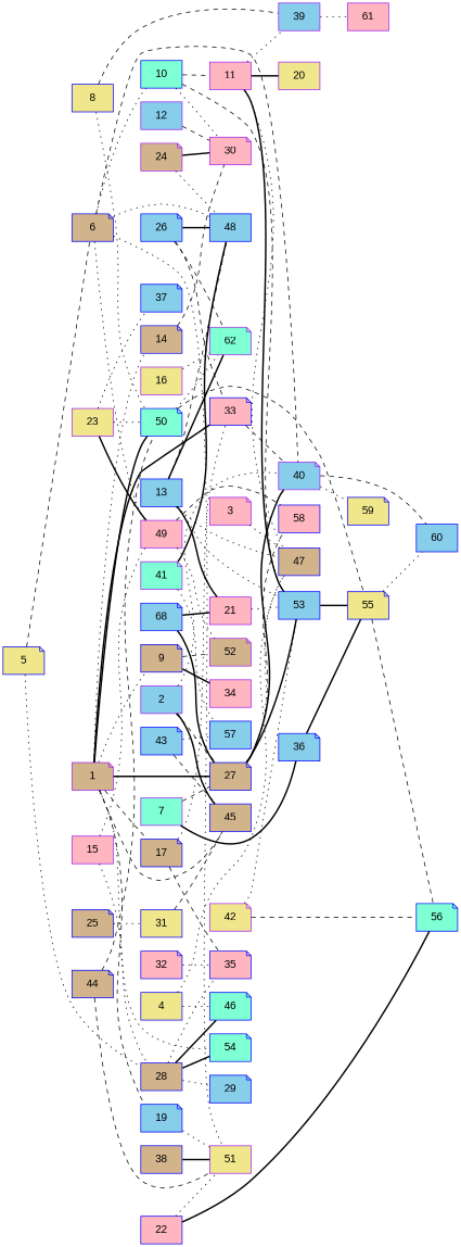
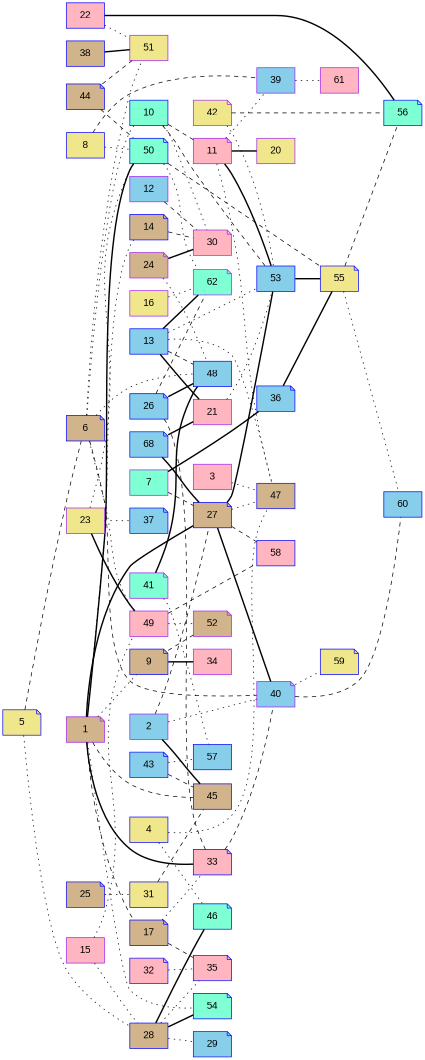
  graph {
    fontname="Liberation Sans"
    rankdir=LR
    node [color=blue fillcolor=skyblue fontname="Liberation Sans" shape=note style=filled]
    edge [fontname="Liberation Sans" style=dotted weight=1.0]
    1 [color=purple fillcolor=tan]
    9 [fillcolor=tan]
    14 [fillcolor=tan]
    17 [fillcolor=tan]
-   19
    27 [fillcolor=tan]
    33 [fillcolor=lightpink]
    45 [fillcolor=tan shape=box]
    50 [fillcolor=aquamarine]
    54 [fillcolor=aquamarine]
    34 [color=purple fillcolor=lightpink shape=box]
    52 [color=purple fillcolor=tan]
    30 [color=purple fillcolor=lightpink]
    35 [fillcolor=lightpink]
    51 [color=purple fillcolor=khaki shape=box]
    40 [color=purple]
    47 [fillcolor=tan shape=box]
    53 [shape=box]
    58 [fillcolor=lightpink shape=box]
    62 [color=purple fillcolor=aquamarine]
    55 [fillcolor=khaki]
    2 [color=purple shape=box]
    59 [fillcolor=khaki]
    60 [shape=box]
-   3 [color=purple fillcolor=lightpink]
+   3 [color=purple fillcolor=lightpink shape=box]
    4 [fillcolor=khaki shape=box]
    46 [fillcolor=aquamarine]
    5 [fillcolor=khaki]
    6 [fillcolor=tan]
    28 [fillcolor=tan shape=box]
    10 [fillcolor=aquamarine shape=box]
    48 [shape=box]
    49 [color=purple fillcolor=lightpink shape=box]
    29
-   11 [color=purple fillcolor=lightpink shape=box]
+   11 [color=purple fillcolor=lightpink]
    7 [color=purple fillcolor=aquamarine shape=box]
    36
    8 [fillcolor=khaki shape=box]
    39 [color=purple shape=box]
    61 [color=purple fillcolor=lightpink shape=box]
    20 [color=purple fillcolor=khaki shape=box]
    12 [color=purple shape=box]
    13 [shape=box]
    21 [color=purple fillcolor=lightpink shape=box]
    15 [color=purple fillcolor=lightpink shape=box]
    16 [color=purple fillcolor=khaki shape=box]
    n47 [label=68]
    22 [fillcolor=lightpink shape=box]
    56 [fillcolor=aquamarine]
    23 [color=purple fillcolor=khaki shape=box]
    37
    24 [color=purple fillcolor=tan]
    25 [fillcolor=tan]
    31 [fillcolor=khaki shape=box]
    26
    32 [fillcolor=lightpink]
    38 [fillcolor=tan shape=box]
    41 [color=purple fillcolor=aquamarine]
    57 [shape=box]
    42 [color=purple fillcolor=khaki]
    43
    44 [fillcolor=tan]
    1 -- 9
    1 -- 14
    1 -- 17 [style=dashed]
-   1 -- 19 [style=dashed]
    1 -- 27 [style=bold]
    1 -- 33 [style=bold]
    1 -- 45 [style=dashed]
    1 -- 50 [style=bold]
    1 -- 54
    9 -- 34 [style=bold]
    9 -- 52 [style=dashed]
    14 -- 30 [style=dashed]
    17 -- 33
    17 -- 35 [style=dashed]
-   19 -- 51
    27 -- 40 [style=bold]
    27 -- 47 [weight=2.0]
    27 -- 53 [style=bold]
    27 -- 58 [style=dashed]
    33 -- 40 [style=dashed]
    50 -- 62
    50 -- 55 [style=dashed]
    40 -- 59
    40 -- 60 [style=dashed]
    53 -- 55 [style=bold]
    55 -- 60
    55 -- 56 [style=dashed]
    2 -- 27 [style=dashed]
    2 -- 45 [style=bold]
    2 -- 40
    3 -- 47
    4 -- 47
    4 -- 46
    5 -- 6 [style=dashed]
    5 -- 28
    6 -- 51
    6 -- 40 [style=dashed]
    6 -- 10
    6 -- 48
    6 -- 49
    28 -- 54 [style=bold]
    28 -- 35
    28 -- 46 [style=bold]
    28 -- 29
    10 -- 30
    10 -- 53 [style=dashed]
    10 -- 11 [style=dashed]
    49 -- 52
    49 -- 58 [style=dashed]
    11 -- 47
    11 -- 53 [style=bold]
    11 -- 39
    11 -- 20 [style=bold]
    7 -- 27 [style=dashed weight=2.0]
    7 -- 36 [style=bold]
    36 -- 55 [style=bold]
    8 -- 50
    8 -- 39 [style=dashed]
    39 -- 61
    12 -- 30 [style=dashed]
    13 -- 47
    13 -- 53
    13 -- 62 [style=bold]
    13 -- 48 [style=dashed]
    13 -- 21 [style=bold]
    21 -- 53
    15 -- 28
    15 -- 49
    16 -- 62
    n47 -- 27 [style=bold]
    n47 -- 21 [style=bold]
    22 -- 51
    22 -- 56 [style=bold]
    23 -- 50
    23 -- 49 [style=bold]
    23 -- 37
    24 -- 30 [style=bold]
    24 -- 48
    25 -- 31
    31 -- 45 [style=dashed]
    26 -- 33 [style=dashed]
    26 -- 62 [style=dashed]
    26 -- 48 [style=bold]
    32 -- 35
    38 -- 51 [style=bold]
    41 -- 48 [style=bold]
    41 -- 57
    42 -- 53
    42 -- 56 [style=dashed weight=2.0]
    43 -- 45 [style=dashed]
    43 -- 57
    44 -- 50 [style=dashed]
    44 -- 51 [style=dashed]
  }
